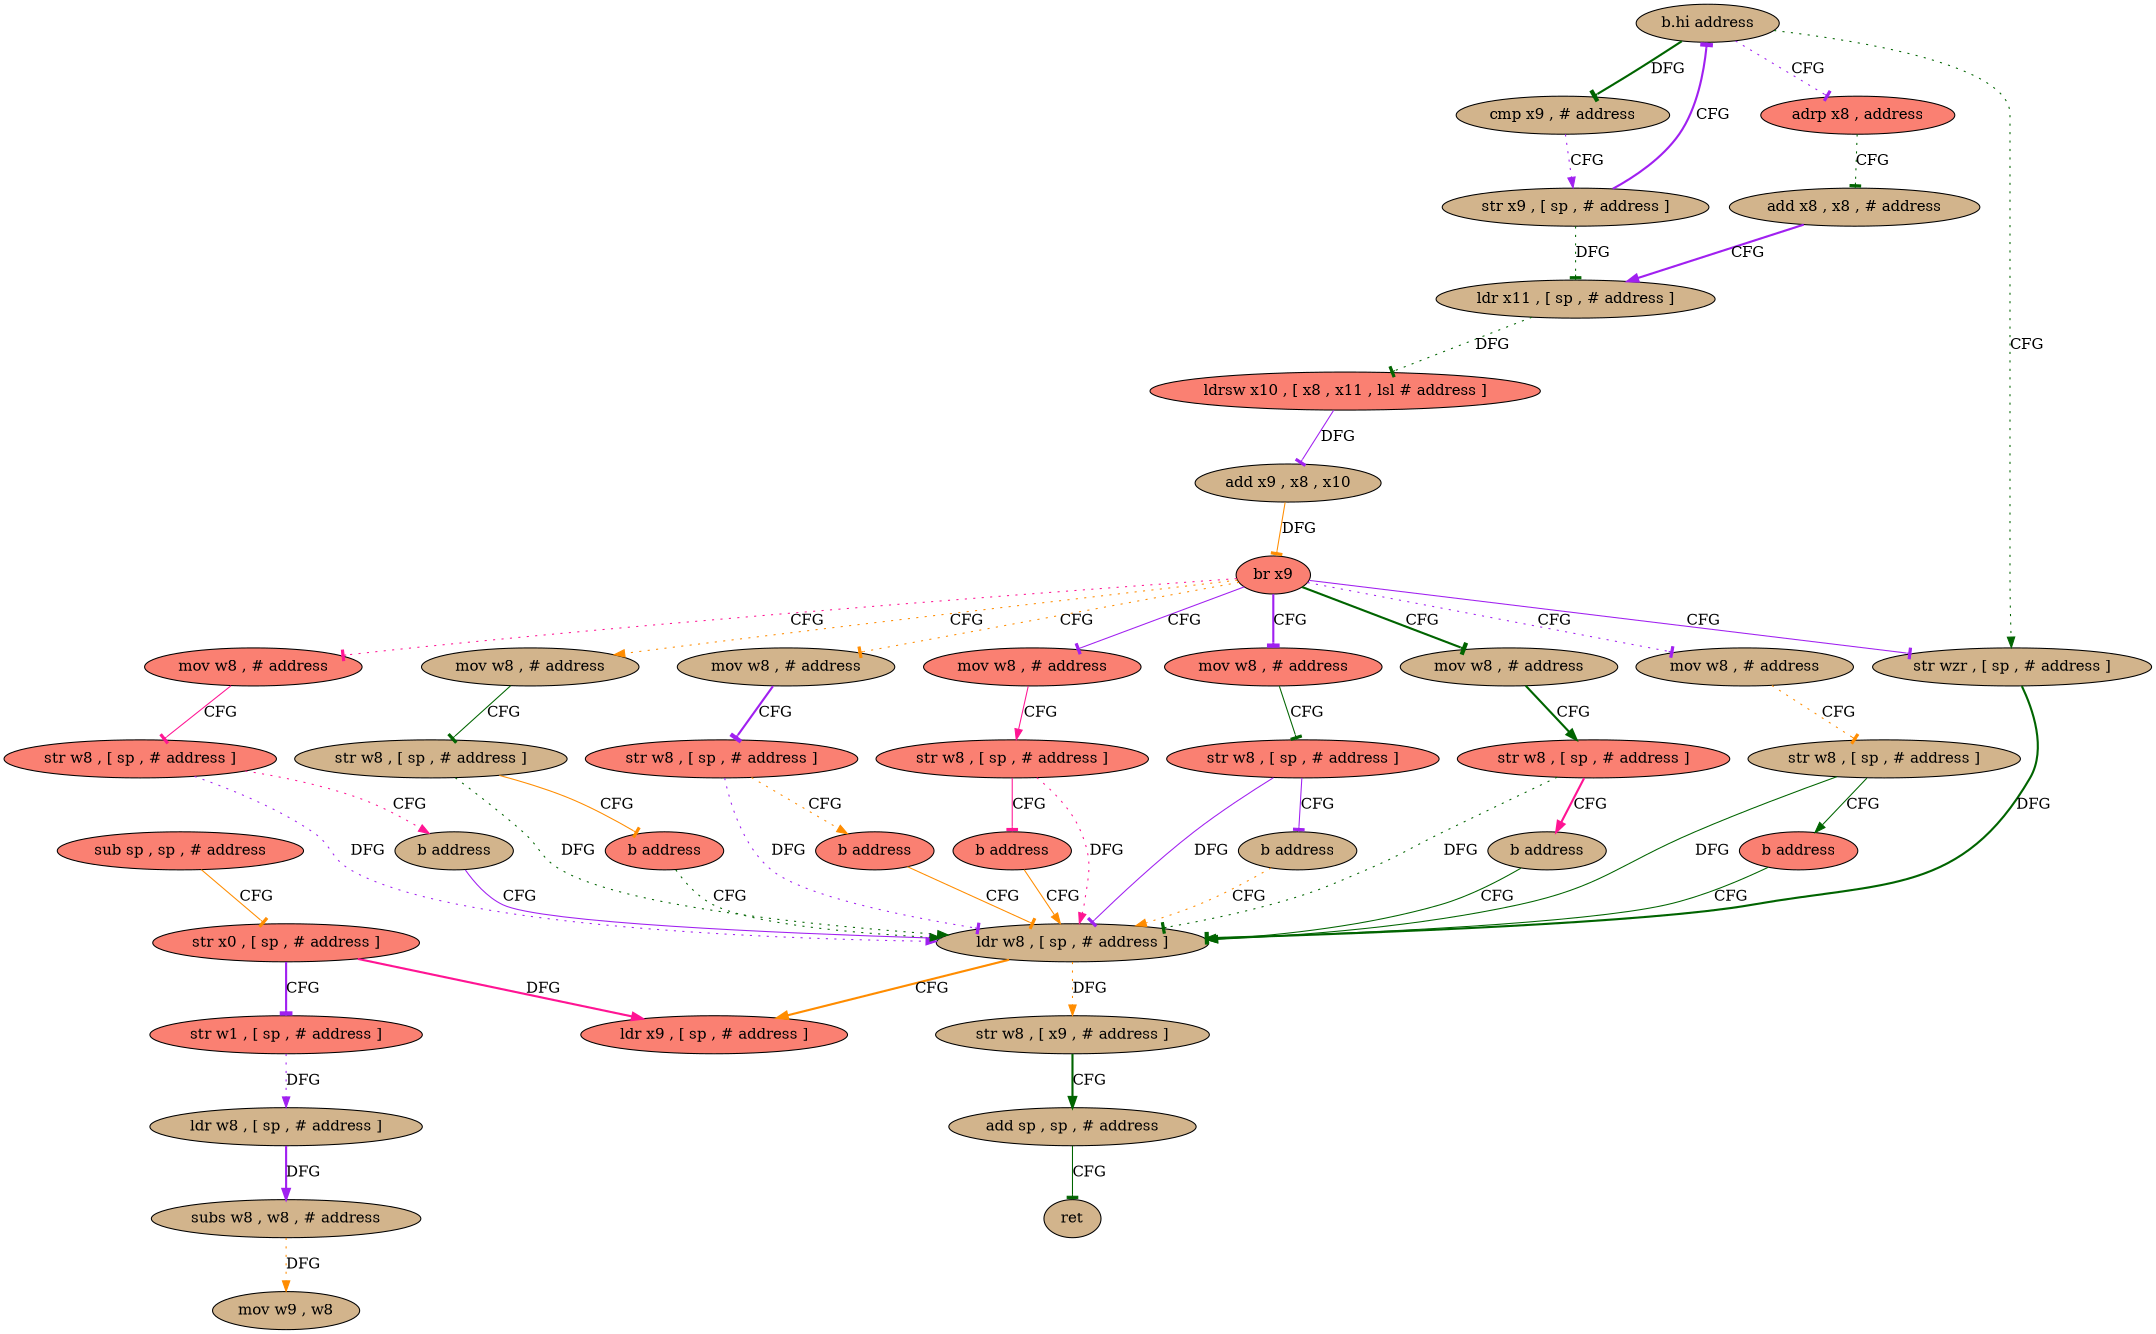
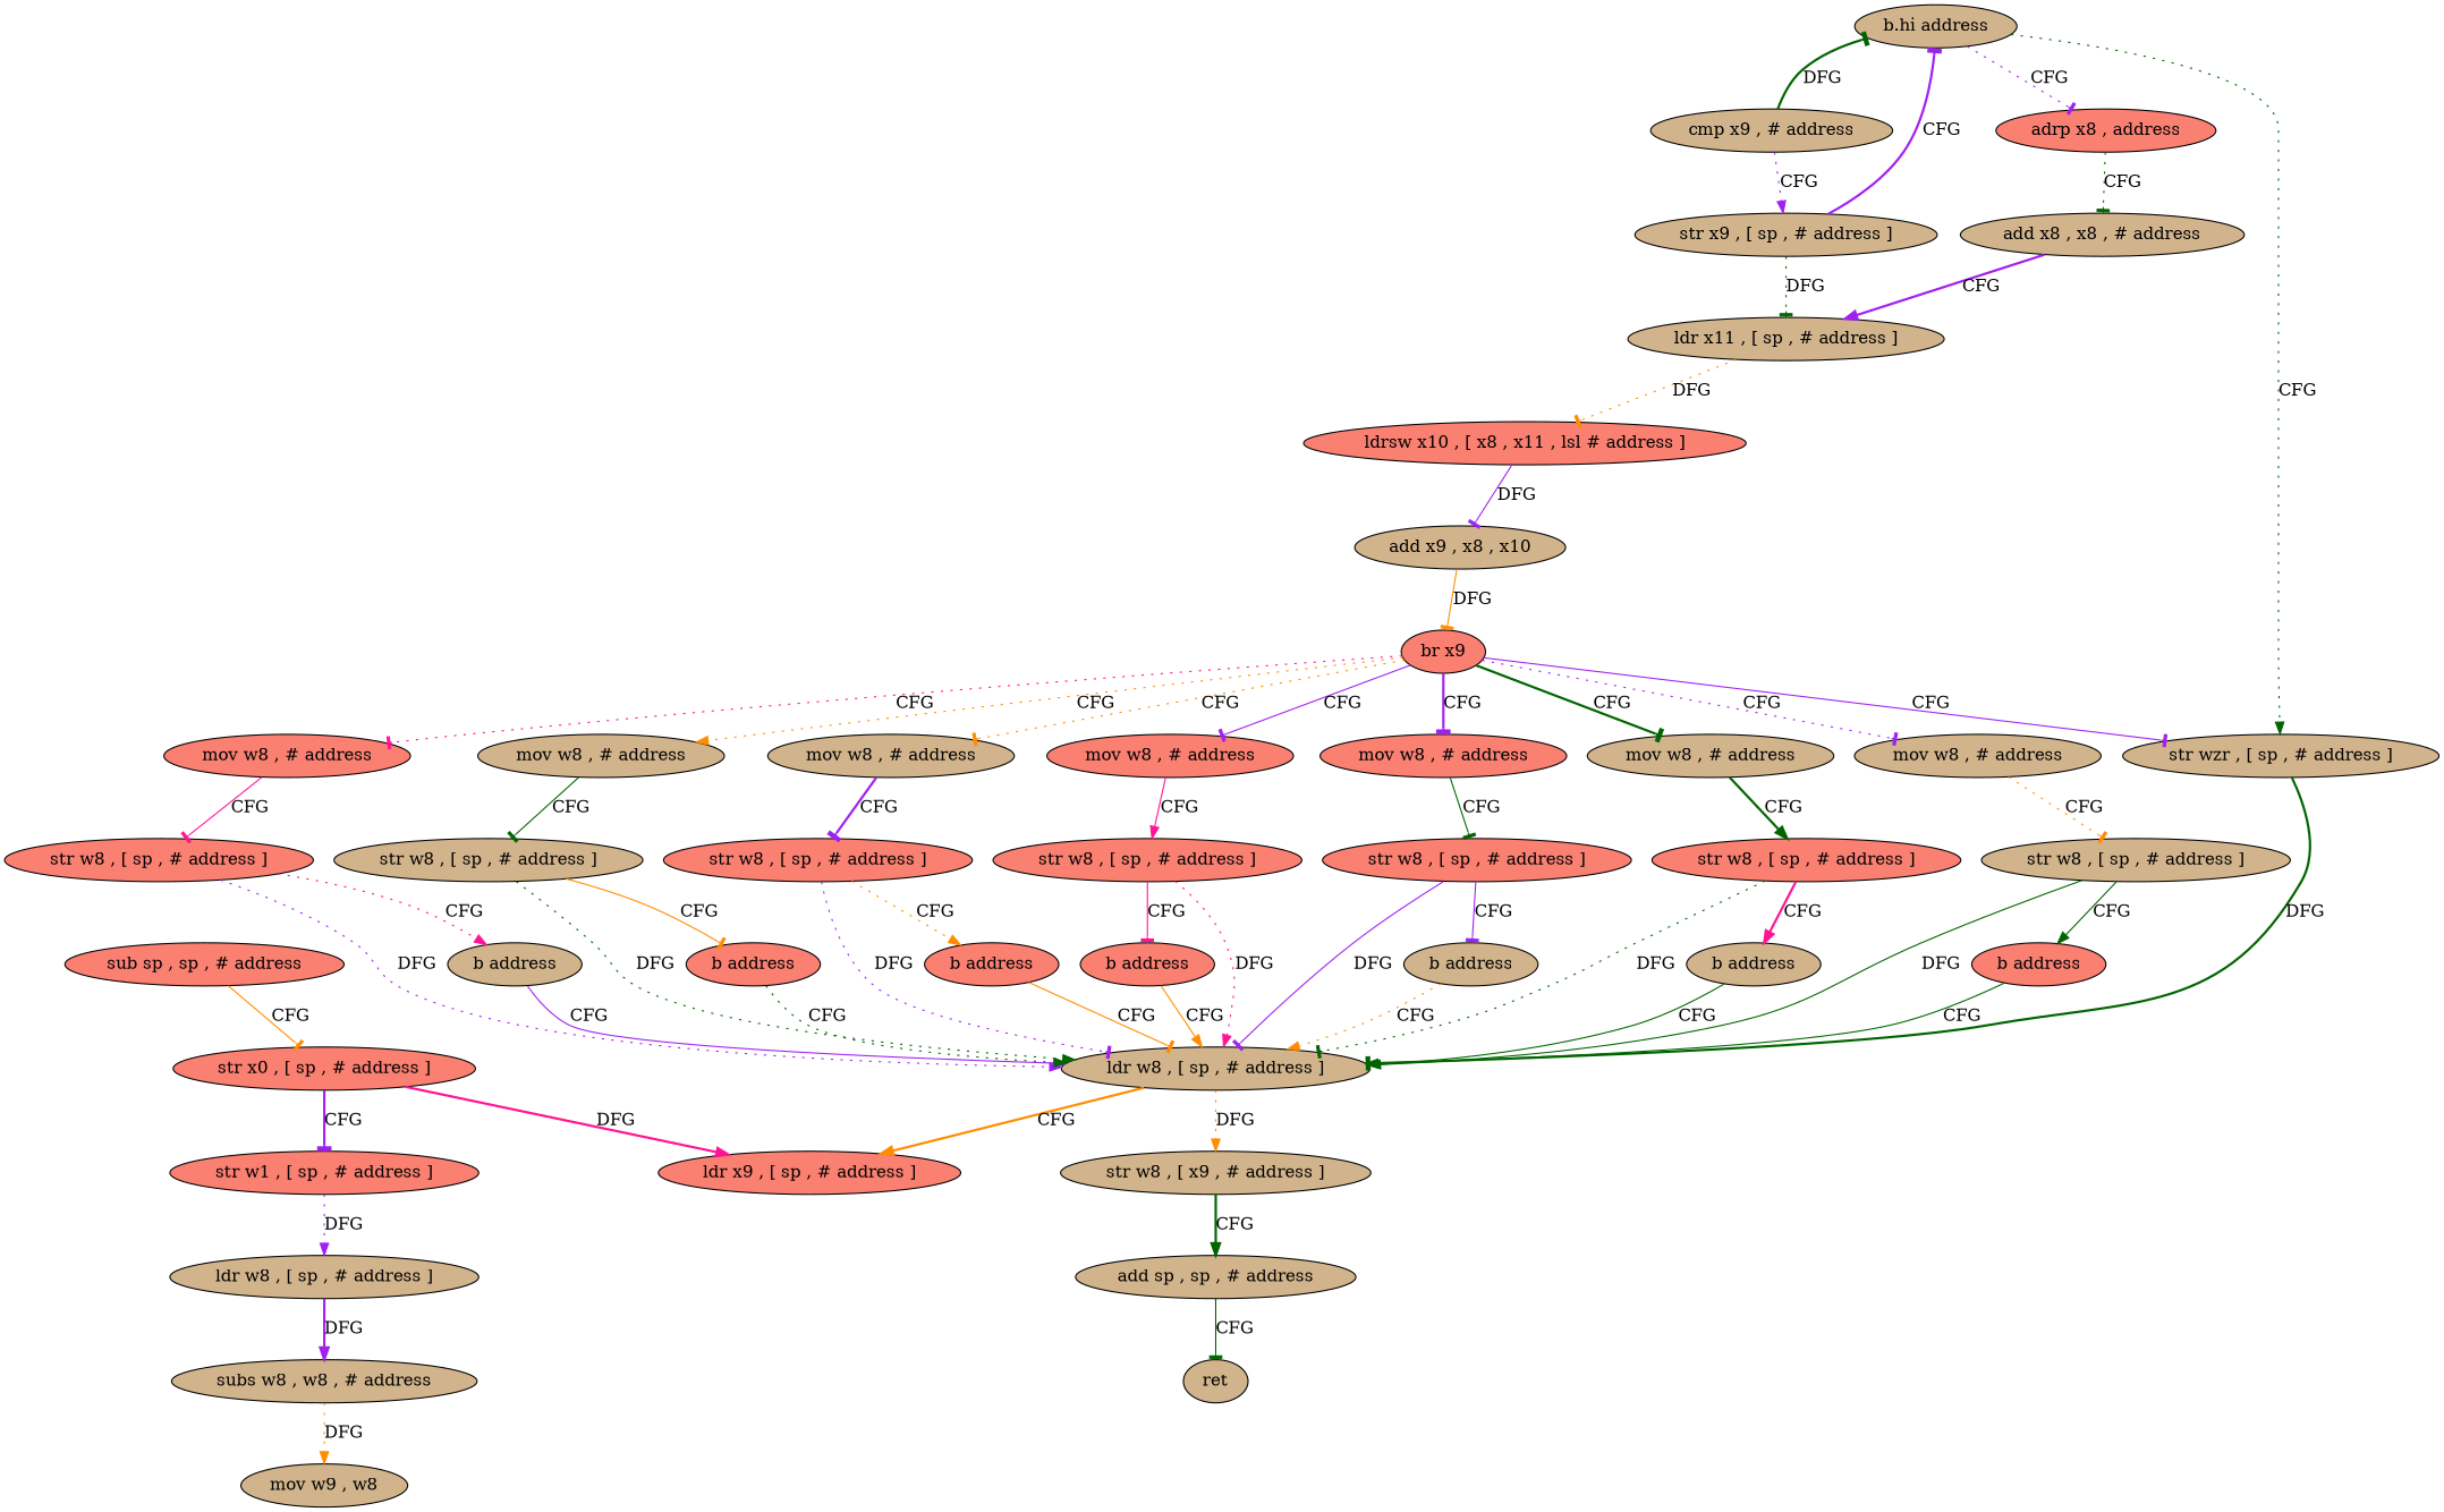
  digraph {
    node [fillcolor=tan style=filled]
    edge [arrowhead=tee color=darkgreen style=dotted]
    n1 [fillcolor=salmon label="sub sp , sp , # address"]
    n2 [fillcolor=salmon label="str x0 , [ sp , # address ]"]
    n3 [fillcolor=salmon label="str w1 , [ sp , # address ]"]
    n4 [fillcolor=salmon label="ldr x9 , [ sp , # address ]"]
    n5 [label="ldr w8 , [ sp , # address ]"]
    n6 [label="subs w8 , w8 , # address"]
    n7 [label="mov w9 , w8"]
    n8 [label="cmp x9 , # address"]
    n9 [label="str x9 , [ sp , # address ]"]
    n10 [label="b.hi address"]
    n11 [label="ldr x11 , [ sp , # address ]"]
    n12 [label="str wzr , [ sp , # address ]"]
    n13 [fillcolor=salmon label="adrp x8 , address"]
    n14 [fillcolor=salmon label="ldrsw x10 , [ x8 , x11 , lsl # address ]"]
    n15 [label="ldr w8 , [ sp , # address ]"]
    n16 [label="add x8 , x8 , # address"]
    n17 [label="str w8 , [ x9 , # address ]"]
    n18 [label="add sp , sp , # address"]
    n19 [label="add x9 , x8 , x10"]
    n20 [fillcolor=salmon label="br x9"]
    n21 [fillcolor=salmon label="mov w8 , # address"]
    n22 [fillcolor=salmon label="mov w8 , # address"]
    n23 [label="mov w8 , # address"]
    n24 [label="mov w8 , # address"]
    n25 [fillcolor=salmon label="mov w8 , # address"]
    n26 [label="mov w8 , # address"]
    n27 [label="mov w8 , # address"]
    n28 [fillcolor=salmon label="str w8 , [ sp , # address ]"]
    n29 [fillcolor=salmon label="str w8 , [ sp , # address ]"]
    n30 [label="str w8 , [ sp , # address ]"]
    n31 [fillcolor=salmon label="str w8 , [ sp , # address ]"]
    n32 [fillcolor=salmon label="str w8 , [ sp , # address ]"]
    n33 [fillcolor=salmon label="str w8 , [ sp , # address ]"]
    n34 [label="str w8 , [ sp , # address ]"]
    n35 [fillcolor=salmon label="b address"]
    n36 [label="b address"]
    n37 [fillcolor=salmon label="b address"]
    n38 [fillcolor=salmon label="b address"]
    n39 [label="b address"]
    n40 [label="b address"]
    n41 [fillcolor=salmon label="b address"]
    n42 [label=ret]
    n1 -> n2 [color=darkorange label=CFG style=solid]
    n2 -> n3 [color=purple label=CFG style=bold]
    n2 -> n4 [arrowhead=normal color=deeppink label=DFG style=bold]
    n3 -> n5 [arrowhead=normal color=purple label=DFG]
    n5 -> n6 [arrowhead=normal color=purple label=DFG style=bold]
    n6 -> n7 [arrowhead=normal color=darkorange label=DFG]
    n8 -> n9 [arrowhead=normal color=purple label=CFG]
-   n10 -> n8 [label=DFG style=bold]
+   n8 -> n10 [label=DFG style=bold]
    n9 -> n10 [color=purple label=CFG style=bold]
    n9 -> n11 [label=DFG]
    n10 -> n12 [arrowhead=normal label=CFG]
    n10 -> n13 [color=purple label=CFG]
-   n11 -> n14 [label=DFG]
+   n11 -> n14 [color=darkorange label=DFG]
    n12 -> n15 [label=DFG style=bold]
    n13 -> n16 [label=CFG]
    n14 -> n19 [color=purple label=DFG style=solid]
    n15 -> n4 [arrowhead=normal color=darkorange label=CFG style=bold]
    n15 -> n17 [arrowhead=normal color=darkorange label=DFG]
    n16 -> n11 [arrowhead=normal color=purple label=CFG style=bold]
    n17 -> n18 [arrowhead=normal label=CFG style=bold]
    n18 -> n42 [label=CFG style=solid]
    n19 -> n20 [color=darkorange label=DFG style=solid]
    n20 -> n12 [color=purple label=CFG style=solid]
    n20 -> n21 [color=purple label=CFG style=solid]
    n20 -> n22 [color=deeppink label=CFG]
    n20 -> n23 [arrowhead=normal color=darkorange label=CFG]
    n20 -> n24 [color=darkorange label=CFG]
    n20 -> n25 [color=purple label=CFG style=bold]
    n20 -> n26 [label=CFG style=bold]
    n20 -> n27 [color=purple label=CFG]
    n21 -> n28 [arrowhead=normal color=deeppink label=CFG style=solid]
    n22 -> n29 [color=deeppink label=CFG style=solid]
    n23 -> n30 [label=CFG style=solid]
    n24 -> n31 [color=purple label=CFG style=bold]
    n25 -> n32 [label=CFG style=solid]
    n26 -> n33 [arrowhead=normal label=CFG style=bold]
    n27 -> n34 [color=darkorange label=CFG]
    n28 -> n15 [arrowhead=normal color=deeppink label=DFG]
    n28 -> n35 [color=deeppink label=CFG style=solid]
    n29 -> n15 [arrowhead=normal color=purple label=DFG]
    n29 -> n36 [arrowhead=normal color=deeppink label=CFG]
    n30 -> n15 [arrowhead=normal label=DFG]
    n30 -> n37 [color=darkorange label=CFG style=solid]
    n31 -> n15 [color=purple label=DFG]
    n31 -> n38 [arrowhead=normal color=darkorange label=CFG]
    n32 -> n15 [color=purple label=DFG style=solid]
    n32 -> n39 [color=purple label=CFG style=solid]
    n33 -> n15 [label=DFG]
    n33 -> n40 [arrowhead=normal color=deeppink label=CFG style=bold]
    n34 -> n15 [arrowhead=normal label=DFG style=solid]
    n34 -> n41 [arrowhead=normal label=CFG style=solid]
    n35 -> n15 [arrowhead=normal color=darkorange label=CFG style=solid]
    n36 -> n15 [arrowhead=normal color=purple label=CFG style=solid]
    n37 -> n15 [arrowhead=normal label=CFG]
    n38 -> n15 [color=darkorange label=CFG style=solid]
    n39 -> n15 [arrowhead=normal color=darkorange label=CFG]
    n40 -> n15 [arrowhead=normal label=CFG style=solid]
    n41 -> n15 [arrowhead=normal label=CFG style=solid]
  }
